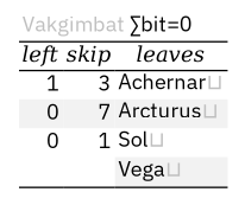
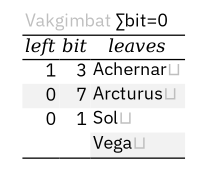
  digraph {
    fontname="IBM Plex Sans"
-   n1 [fontname="IBM Plex Sans" label=< <table border="0" cellspacing="0"> 	<tr><td colspan="3" align="left"><font color="Grey75">Vakgimbat</font> ∑bit=0</td></tr> 	<hr/> 	<tr> 		<td><font face="Times-Italic">left</font></td> 		<td><font face="Times-Italic">skip</font></td> 		<td><font face="Times-Italic">leaves</font></td> 	</tr> 	<hr/> 	<tr> 		<td align="right">1</td> 		<td align="right">3</td> 		<td align="left" port="0">Achernar<font color="Grey75">⊔</font></td> 	</tr> 	<tr> 		<td align="right" bgcolor="Gray95">0</td> 		<td align="right" bgcolor="Gray95">7</td> 		<td align="left" port="1" bgcolor="Gray95">Arcturus<font color="Grey75">⊔</font></td> 	</tr> 	<tr> 		<td align="right">0</td> 		<td align="right">1</td> 		<td align="left" port="2">Sol<font color="Grey75">⊔</font></td> 	</tr> 	<tr> 		<td>&#8205;</td> 		<td>&#8205;</td> 		<td align="left" port="3" bgcolor="Gray95">Vega<font color="Grey75">⊔</font></td> 	</tr> 	<hr/> 	<tr><td></td></tr> </table>> shape=none]
+   n1 [fontname="IBM Plex Sans" label=< <table border="0" cellspacing="0"> 	<tr><td colspan="3" align="left"><font color="Grey75">Vakgimbat</font> ∑bit=0</td></tr> 	<hr/> 	<tr> 		<td><font face="Times-Italic">left</font></td> 		<td><font face="Times-Italic">bit</font></td> 		<td><font face="Times-Italic">leaves</font></td> 	</tr> 	<hr/> 	<tr> 		<td align="right">1</td> 		<td align="right">3</td> 		<td align="left" port="0">Achernar<font color="Grey75">⊔</font></td> 	</tr> 	<tr> 		<td align="right" bgcolor="Gray95">0</td> 		<td align="right" bgcolor="Gray95">7</td> 		<td align="left" port="1" bgcolor="Gray95">Arcturus<font color="Grey75">⊔</font></td> 	</tr> 	<tr> 		<td align="right">0</td> 		<td align="right">1</td> 		<td align="left" port="2">Sol<font color="Grey75">⊔</font></td> 	</tr> 	<tr> 		<td>&#8205;</td> 		<td>&#8205;</td> 		<td align="left" port="3" bgcolor="Gray95">Vega<font color="Grey75">⊔</font></td> 	</tr> 	<hr/> 	<tr><td></td></tr> </table>> shape=none]
  }
